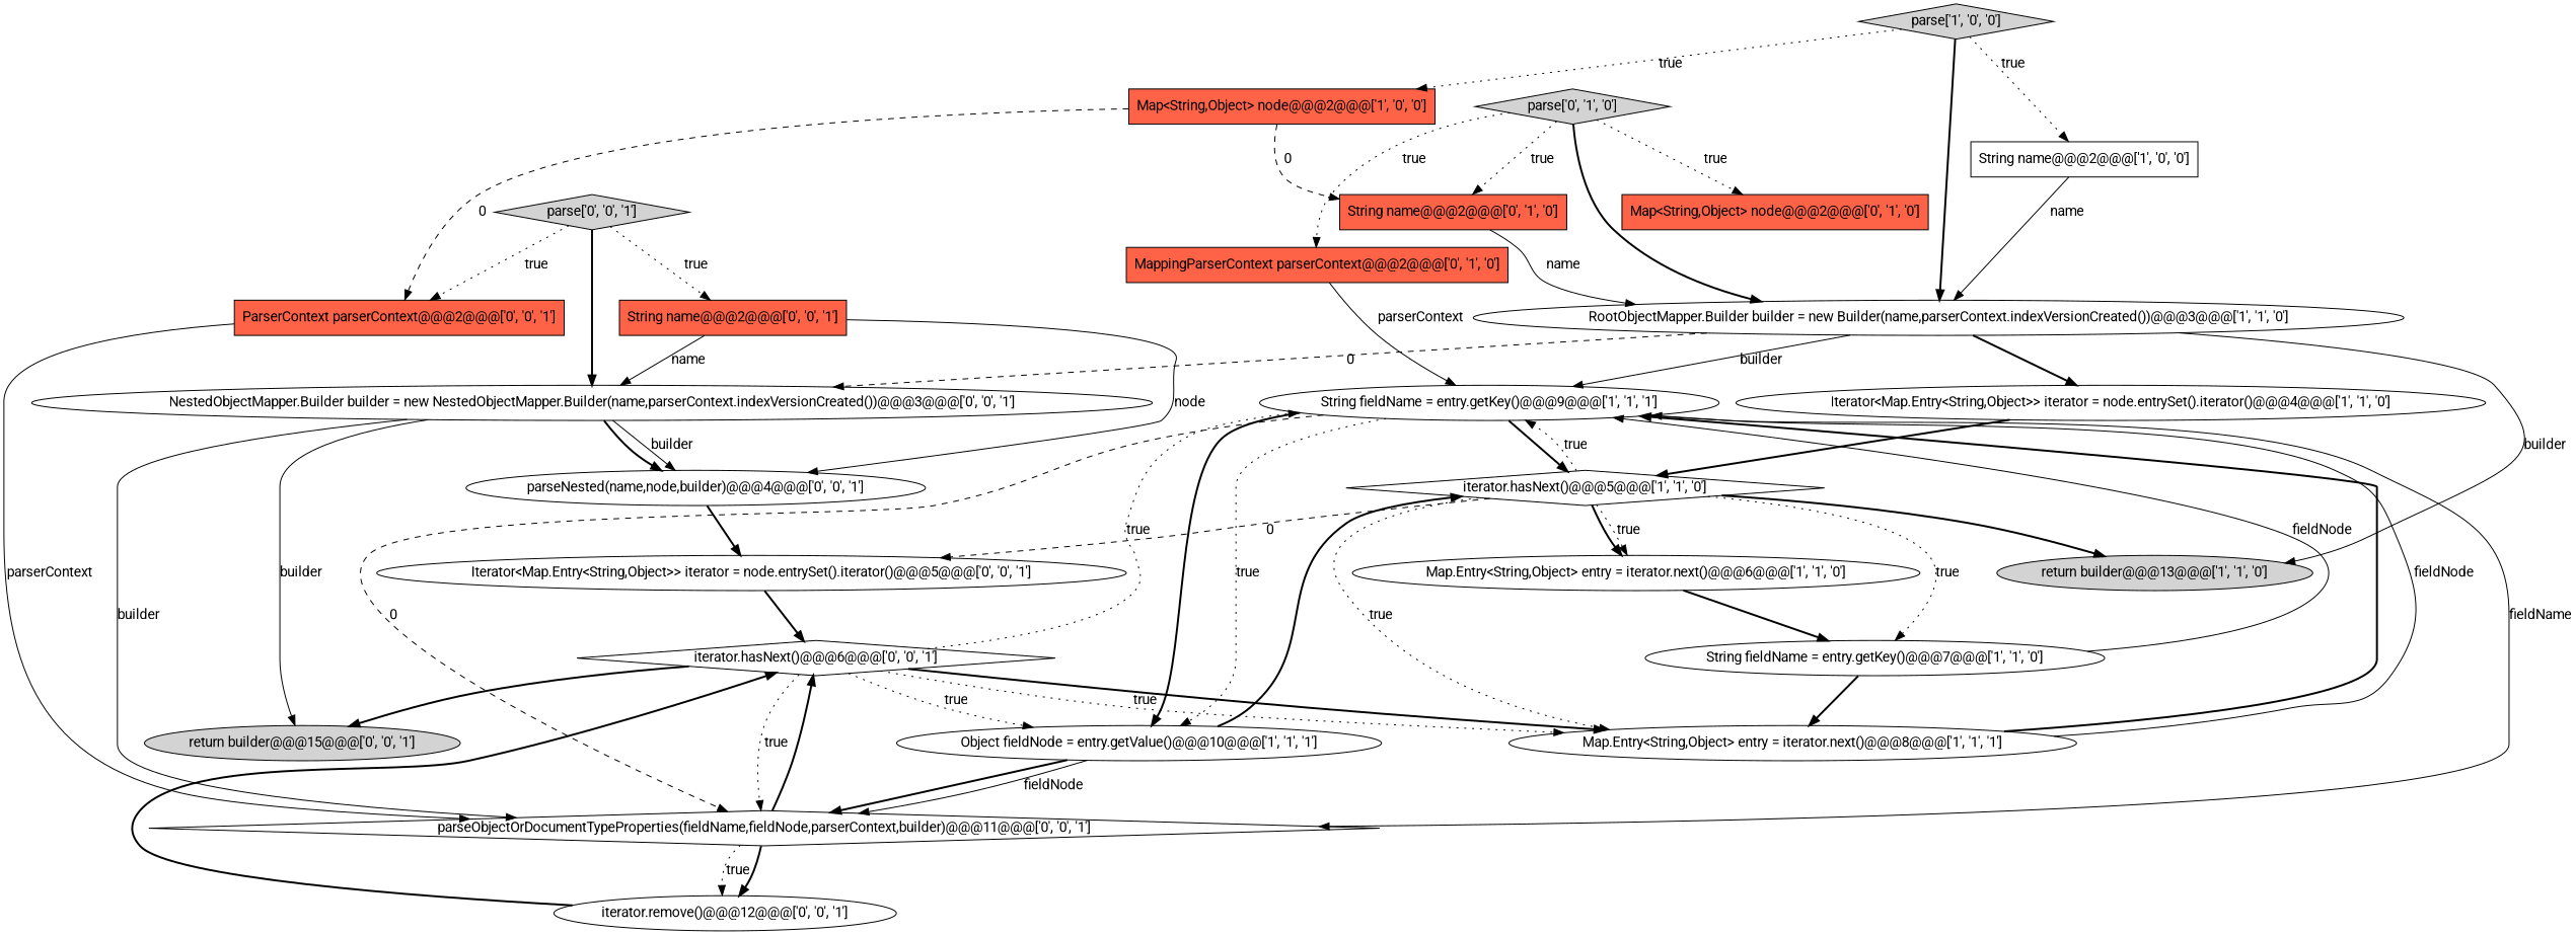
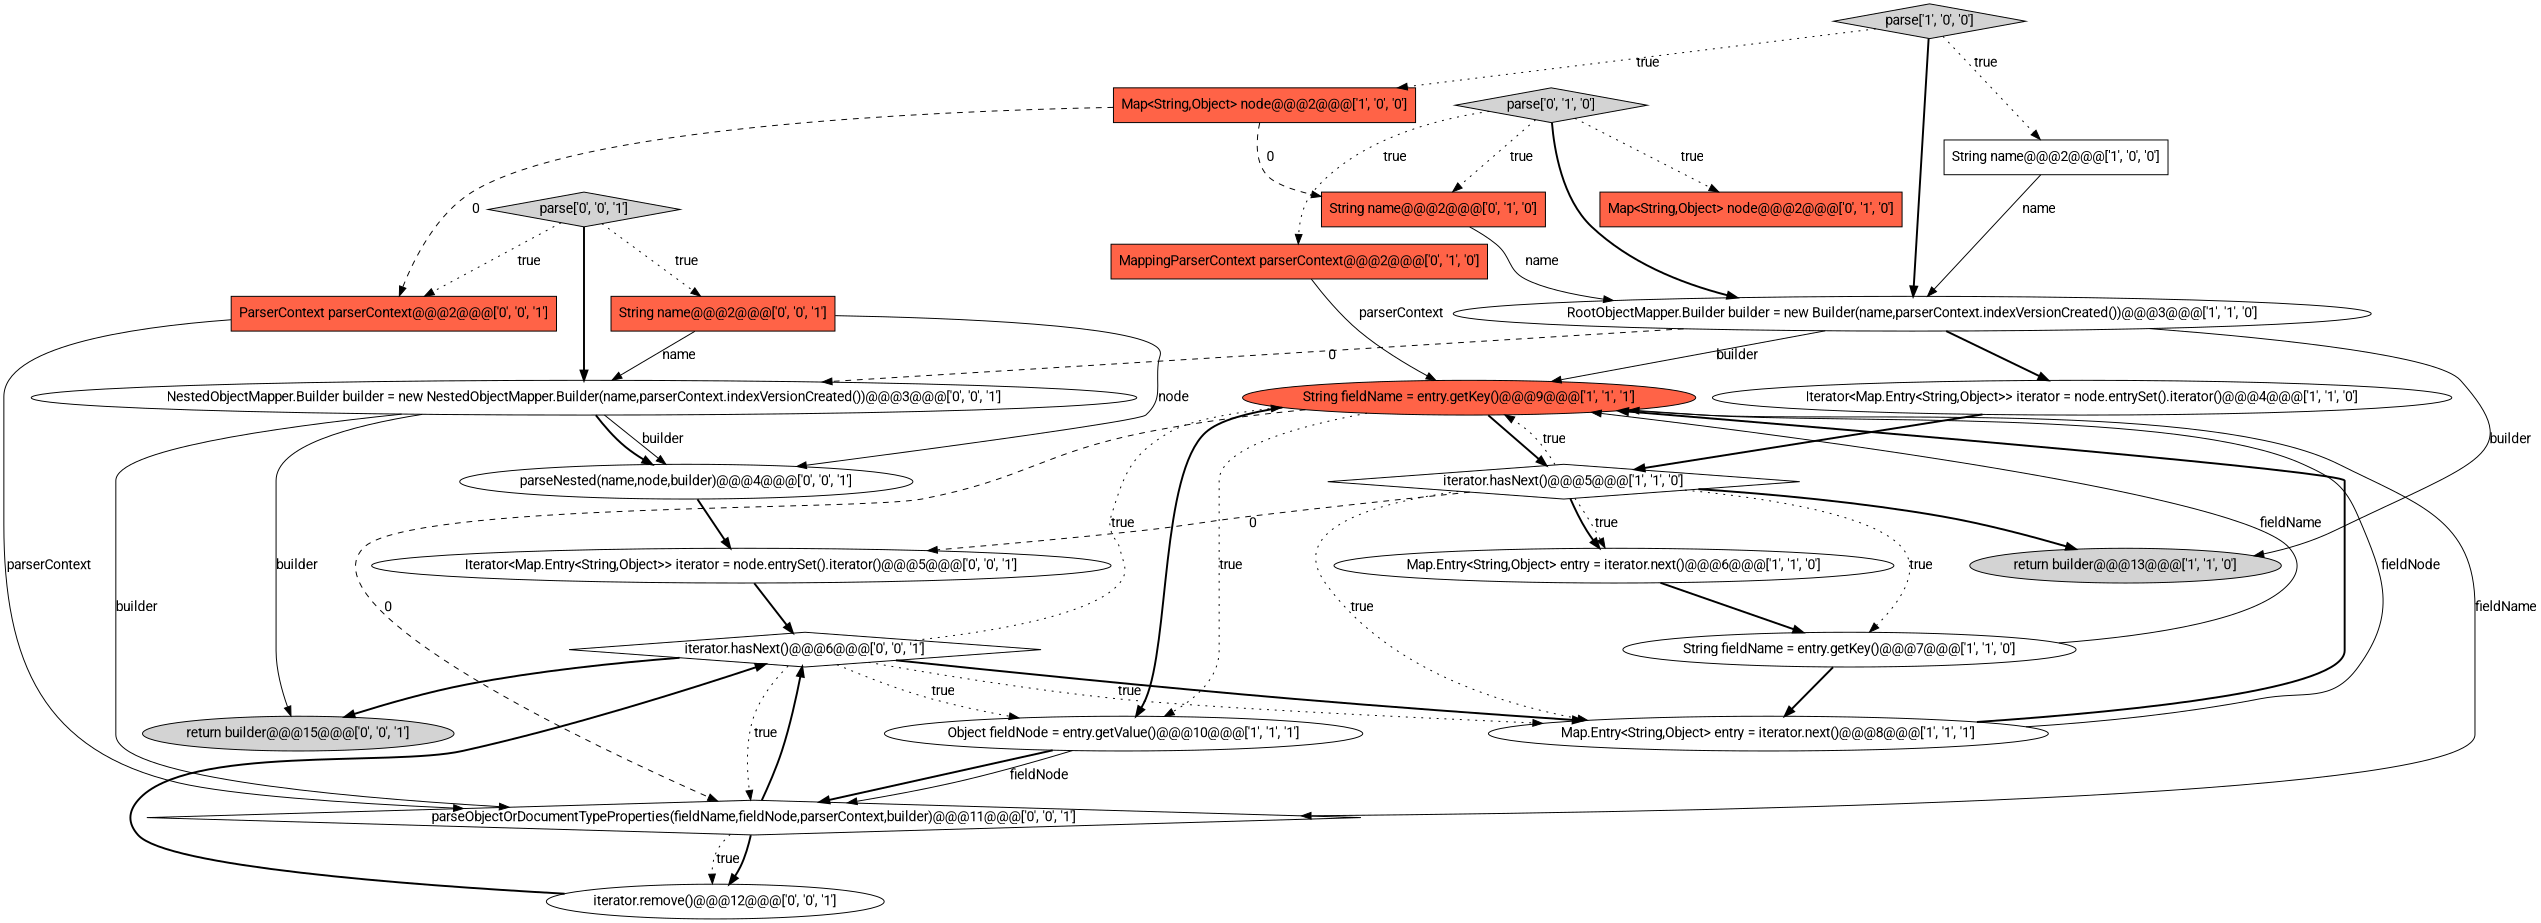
  digraph {
    fontname=Roboto
    node [fillcolor=white fontname=Roboto shape=ellipse style=filled]
    edge [fontname=Roboto style=bold]
-   n1 [label="String fieldName = entry.getKey()@@@9@@@['1', '1', '1']"]
+   n1 [fillcolor=tomato label="String fieldName = entry.getKey()@@@9@@@['1', '1', '1']"]
    n2 [label="iterator.hasNext()@@@5@@@['1', '1', '0']" shape=diamond]
    n3 [label="Object fieldNode = entry.getValue()@@@10@@@['1', '1', '1']"]
    n4 [label="parseObjectOrDocumentTypeProperties(fieldName,fieldNode,parserContext,builder)@@@11@@@['0', '0', '1']" shape=diamond]
    n5 [label="Map.Entry<String,Object> entry = iterator.next()@@@8@@@['1', '1', '1']"]
    n6 [label="Map.Entry<String,Object> entry = iterator.next()@@@6@@@['1', '1', '0']"]
    n7 [label="String fieldName = entry.getKey()@@@7@@@['1', '1', '0']"]
    n8 [label="Iterator<Map.Entry<String,Object>> iterator = node.entrySet().iterator()@@@5@@@['0', '0', '1']"]
    n9 [fillcolor=lightgray label="return builder@@@13@@@['1', '1', '0']"]
    n10 [label="iterator.remove()@@@12@@@['0', '0', '1']"]
    n11 [label="iterator.hasNext()@@@6@@@['0', '0', '1']" shape=diamond]
    n12 [fillcolor=lightgray label="return builder@@@15@@@['0', '0', '1']"]
    n13 [fillcolor=lightgray label="parse['0', '0', '1']" shape=diamond]
    n14 [fillcolor=tomato label="ParserContext parserContext@@@2@@@['0', '0', '1']" shape=box]
    n15 [fillcolor=tomato label="String name@@@2@@@['0', '0', '1']" shape=box]
    n16 [label="NestedObjectMapper.Builder builder = new NestedObjectMapper.Builder(name,parserContext.indexVersionCreated())@@@3@@@['0', '0', '1']"]
    n17 [label="parseNested(name,node,builder)@@@4@@@['0', '0', '1']"]
    n18 [fillcolor=tomato label="MappingParserContext parserContext@@@2@@@['0', '1', '0']" shape=box]
    n19 [label="RootObjectMapper.Builder builder = new Builder(name,parserContext.indexVersionCreated())@@@3@@@['1', '1', '0']"]
    n20 [label="Iterator<Map.Entry<String,Object>> iterator = node.entrySet().iterator()@@@4@@@['1', '1', '0']"]
    n21 [label="String name@@@2@@@['1', '0', '0']" shape=box]
    n22 [fillcolor=lightgray label="parse['0', '1', '0']" shape=diamond]
    n23 [fillcolor=tomato label="Map<String,Object> node@@@2@@@['0', '1', '0']" shape=box]
    n24 [fillcolor=tomato label="String name@@@2@@@['0', '1', '0']" shape=box]
    n25 [fillcolor=tomato label="Map<String,Object> node@@@2@@@['1', '0', '0']" shape=box]
    n26 [fillcolor=lightgray label="parse['1', '0', '0']" shape=diamond]
    n1 -> n2
    n1 -> n3
    n1 -> n3 [label=true style=dotted]
    n1 -> n4 [label=fieldName style=solid]
    n1 -> n4 [label=0 style=dashed]
    n2 -> n1 [label=true style=dotted]
    n2 -> n5 [label=true style=dotted]
    n2 -> n6
    n2 -> n6 [label=true style=dotted]
    n2 -> n7 [label=true style=dotted]
    n2 -> n8 [label=0 style=dashed]
    n2 -> n9
-   n3 -> n2
    n3 -> n4
    n3 -> n4 [label=fieldNode style=solid]
    n4 -> n10 [label=true style=dotted]
    n4 -> n10
    n4 -> n11
    n5 -> n1
    n5 -> n1 [label=fieldNode style=solid]
    n6 -> n7
-   n7 -> n1 [label=fieldNode style=solid]
+   n7 -> n1 [label=fieldName style=solid]
    n7 -> n5
    n8 -> n11
    n10 -> n11
    n11 -> n1 [label=true style=dotted]
    n11 -> n3 [label=true style=dotted]
    n11 -> n4 [label=true style=dotted]
    n11 -> n5
    n11 -> n5 [label=true style=dotted]
    n11 -> n12
    n13 -> n14 [label=true style=dotted]
    n13 -> n15 [label=true style=dotted]
    n13 -> n16
    n14 -> n4 [label=parserContext style=solid]
    n15 -> n16 [label=name style=solid]
    n15 -> n17 [label="node" style=solid]
    n16 -> n4 [label=builder style=solid]
    n16 -> n12 [label=builder style=solid]
    n16 -> n17 [label=builder style=solid]
    n16 -> n17
    n17 -> n8
    n18 -> n1 [label=parserContext style=solid]
    n19 -> n1 [label=builder style=solid]
    n19 -> n9 [label=builder style=solid]
    n19 -> n16 [label=0 style=dashed]
    n19 -> n20
    n20 -> n2
    n21 -> n19 [label=name style=solid]
    n22 -> n18 [label=true style=dotted]
    n22 -> n19
    n22 -> n23 [label=true style=dotted]
    n22 -> n24 [label=true style=dotted]
    n24 -> n19 [label=name style=solid]
    n25 -> n14 [label=0 style=dashed]
    n25 -> n24 [label=0 style=dashed]
    n26 -> n19
    n26 -> n21 [label=true style=dotted]
    n26 -> n25 [label=true style=dotted]
  }
